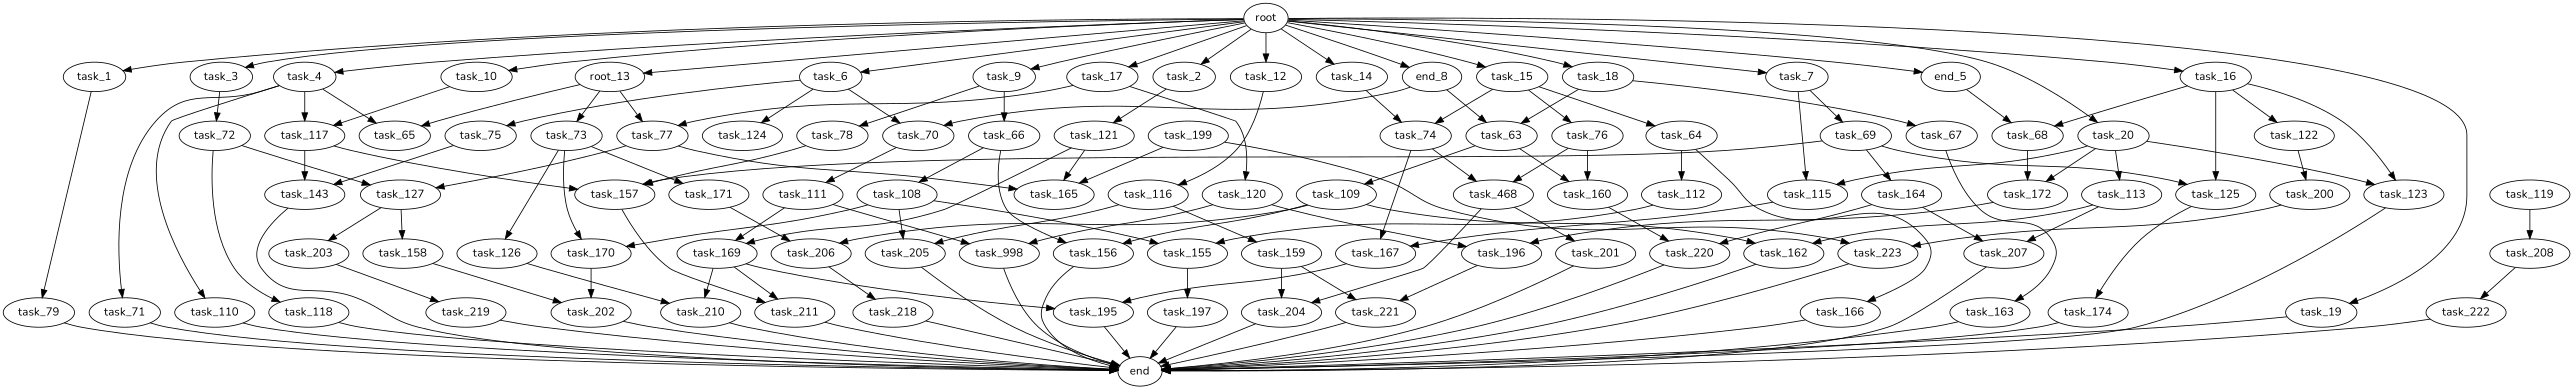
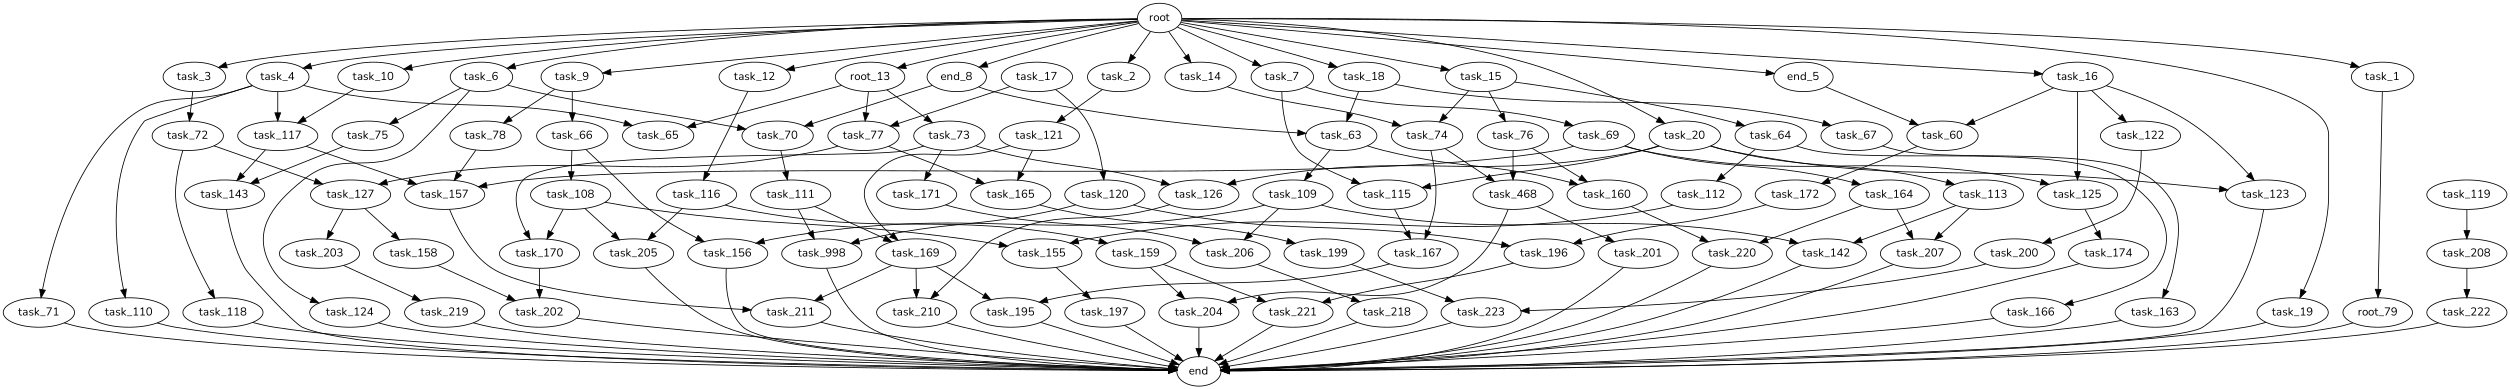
  digraph {
    fontname=Nunito
    node [fontname=Nunito]
    edge [fontname=Nunito]
    root
    task_1
    task_2
    task_3
    task_4
    n6 [label=end_5]
    task_6
    task_7
    n9 [label=end_8]
    task_9
    task_10
    task_12
    n13 [label=root_13]
    task_14
    task_15
    task_16
    task_17
    task_18
    task_19
    task_20
-   task_79
+   task_79 [label=root_79]
    task_121
    task_72
    task_65
    task_71
    task_110
    task_117
-   task_68
+   task_68 [label=task_60]
    task_70
    task_75
    task_124
    task_69
    task_115
    task_63
    task_66
    task_78
    task_116
    task_73
    task_77
    task_74
    task_64
    task_76
    task_122
    task_123
    task_125
    task_120
    task_67
    end
    task_113
    task_126
    task_170
    task_171
    task_165
    task_169
    task_118
    task_127
    task_157
    n58 [label=task_143]
    task_172
    task_111
    task_164
    task_167
    task_109
    task_160
    task_108
    task_156
    task_112
    task_155
-   task_162
+   task_162 [label=task_142]
    task_207
    task_205
    task_159
    n73 [label=task_468]
    task_166
    task_200
    task_174
    n77 [label=task_998]
    task_196
    task_163
    task_210
    task_206
    task_220
    task_211
    task_158
    task_203
    task_202
    task_195
    task_204
    task_201
    task_199
    task_119
    task_208
    task_197
    task_218
    task_221
    task_222
    task_223
    task_219
    root -> task_1
    root -> task_2
    root -> task_3
    root -> task_4
    root -> n6
    root -> task_6
    root -> task_7
    root -> n9
    root -> task_9
    root -> task_10
    root -> task_12
    root -> n13
    root -> task_14
    root -> task_15
    root -> task_16
-   root -> task_17
    root -> task_18
    root -> task_19
    root -> task_20
    task_1 -> task_79
    task_2 -> task_121
    task_3 -> task_72
    task_4 -> task_65
    task_4 -> task_71
    task_4 -> task_110
    task_4 -> task_117
    n6 -> task_68
    task_6 -> task_70
    task_6 -> task_75
    task_6 -> task_124
    task_7 -> task_69
    task_7 -> task_115
    n9 -> task_70
    n9 -> task_63
    task_9 -> task_66
    task_9 -> task_78
    task_10 -> task_117
    task_12 -> task_116
    n13 -> task_65
    n13 -> task_73
    n13 -> task_77
    task_14 -> task_74
    task_15 -> task_74
    task_15 -> task_64
    task_15 -> task_76
    task_16 -> task_68
    task_16 -> task_122
    task_16 -> task_123
    task_16 -> task_125
    task_17 -> task_77
    task_17 -> task_120
    task_18 -> task_63
    task_18 -> task_67
    task_19 -> end
    task_20 -> task_115
    task_20 -> task_123
    task_20 -> task_113
-   task_20 -> task_172
+   task_20 -> task_126
    task_79 -> end
    task_121 -> task_165
    task_121 -> task_169
    task_72 -> task_118
    task_72 -> task_127
    task_71 -> end
    task_110 -> end
    task_117 -> task_157
    task_117 -> n58
    task_68 -> task_172
    task_70 -> task_111
    task_75 -> n58
+   task_124 -> end
    task_69 -> task_125
    task_69 -> task_157
    task_69 -> task_164
    task_115 -> task_167
    task_63 -> task_109
    task_63 -> task_160
    task_66 -> task_108
    task_66 -> task_156
    task_78 -> task_157
    task_116 -> task_205
    task_116 -> task_159
    task_73 -> task_126
    task_73 -> task_170
    task_73 -> task_171
    task_77 -> task_165
    task_77 -> task_127
    task_74 -> task_167
    task_74 -> n73
    task_64 -> task_112
    task_64 -> task_166
    task_76 -> task_160
    task_76 -> n73
    task_122 -> task_200
    task_123 -> end
    task_125 -> task_174
    task_120 -> n77
    task_120 -> task_196
    task_67 -> task_163
    task_113 -> task_162
    task_113 -> task_207
    task_126 -> task_210
    task_170 -> task_202
    task_171 -> task_206
-   task_199 -> task_165
+   task_165 -> task_199
    task_169 -> task_210
    task_169 -> task_211
    task_169 -> task_195
    task_118 -> end
    task_127 -> task_158
    task_127 -> task_203
    task_157 -> task_211
    n58 -> end
    task_172 -> task_196
    task_111 -> task_169
    task_111 -> n77
    task_164 -> task_207
    task_164 -> task_220
    task_167 -> task_195
    task_109 -> task_156
    task_109 -> task_162
    task_109 -> task_206
    task_160 -> task_220
    task_108 -> task_170
    task_108 -> task_155
    task_108 -> task_205
    task_156 -> end
    task_112 -> task_155
    task_155 -> task_197
    task_162 -> end
    task_207 -> end
    task_205 -> end
    task_159 -> task_204
    task_159 -> task_221
    n73 -> task_204
    n73 -> task_201
    task_166 -> end
    task_200 -> task_223
    task_174 -> end
    n77 -> end
    task_196 -> task_221
    task_163 -> end
    task_210 -> end
    task_206 -> task_218
    task_220 -> end
    task_211 -> end
    task_158 -> task_202
    task_203 -> task_219
    task_202 -> end
    task_195 -> end
    task_204 -> end
    task_201 -> end
    task_199 -> task_223
    task_119 -> task_208
    task_208 -> task_222
    task_197 -> end
    task_218 -> end
    task_221 -> end
    task_222 -> end
    task_223 -> end
    task_219 -> end
  }
